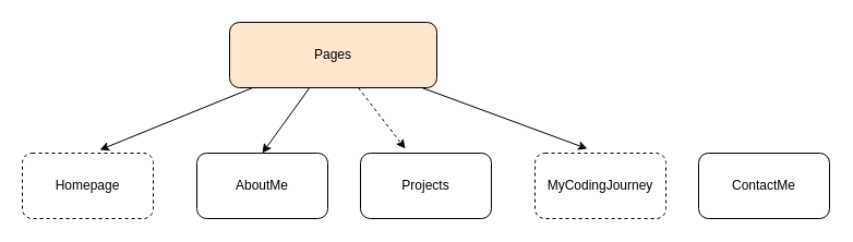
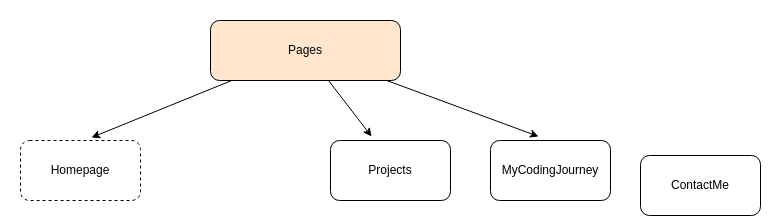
  <mxCell id="0" />
  <mxCell id="1" parent="0" />
  <mxCell id="2" style="edgeStyle=none;html=1;entryX=0.592;entryY=-0.05;entryDx=0;entryDy=0;entryPerimeter=0;" parent="1" source="6" target="7" edge="1"><mxGeometry relative="1" as="geometry" /></mxCell>
- <mxCell id="3" style="edgeStyle=none;html=1;entryX=0.5;entryY=0;entryDx=0;entryDy=0;" parent="1" source="6" target="8" edge="1"><mxGeometry relative="1" as="geometry" /></mxCell>
- <mxCell id="4" style="edgeStyle=none;html=1;entryX=0.342;entryY=-0.067;entryDx=0;entryDy=0;entryPerimeter=0;dashed=1;" parent="1" source="6" target="9" edge="1"><mxGeometry relative="1" as="geometry" /></mxCell>
+ <mxCell id="4" style="edgeStyle=none;html=1;entryX=0.342;entryY=-0.067;entryDx=0;entryDy=0;entryPerimeter=0;" parent="1" source="6" target="9" edge="1"><mxGeometry relative="1" as="geometry" /></mxCell>
  <mxCell id="5" style="edgeStyle=none;html=1;entryX=0.4;entryY=-0.067;entryDx=0;entryDy=0;entryPerimeter=0;" parent="1" source="6" target="10" edge="1"><mxGeometry relative="1" as="geometry" /></mxCell>
  <mxCell id="6" value="Pages" style="rounded=1;whiteSpace=wrap;html=1;fillColor=#ffe6cc;" parent="1" vertex="1"><mxGeometry x="210" y="20" width="190" height="60" as="geometry" /></mxCell>
  <mxCell id="7" value="Homepage" style="rounded=1;whiteSpace=wrap;html=1;dashed=1;" parent="1" vertex="1"><mxGeometry x="20" y="140" width="120" height="60" as="geometry" /></mxCell>
- <mxCell id="8" value="AboutMe" style="rounded=1;whiteSpace=wrap;html=1;" parent="1" vertex="1"><mxGeometry x="180" y="140" width="120" height="60" as="geometry" /></mxCell>
  <mxCell id="9" value="Projects" style="rounded=1;whiteSpace=wrap;html=1;" parent="1" vertex="1"><mxGeometry x="330" y="140" width="120" height="60" as="geometry" /></mxCell>
- <mxCell id="10" value="MyCodingJourney" style="rounded=1;whiteSpace=wrap;html=1;dashed=1;" parent="1" vertex="1"><mxGeometry x="490" y="140" width="120" height="60" as="geometry" /></mxCell>
- <mxCell id="11" value="ContactMe" style="rounded=1;whiteSpace=wrap;html=1;" parent="1" vertex="1"><mxGeometry x="640" y="140" width="120" height="60" as="geometry" /></mxCell>
+ <mxCell id="10" value="MyCodingJourney" style="rounded=1;whiteSpace=wrap;html=1;" parent="1" vertex="1"><mxGeometry x="490" y="140" width="120" height="60" as="geometry" /></mxCell>
+ <mxCell id="11" value="ContactMe" style="rounded=1;whiteSpace=wrap;html=1;" parent="1" vertex="1"><mxGeometry x="640" y="155" width="120" height="60" as="geometry" /></mxCell>
